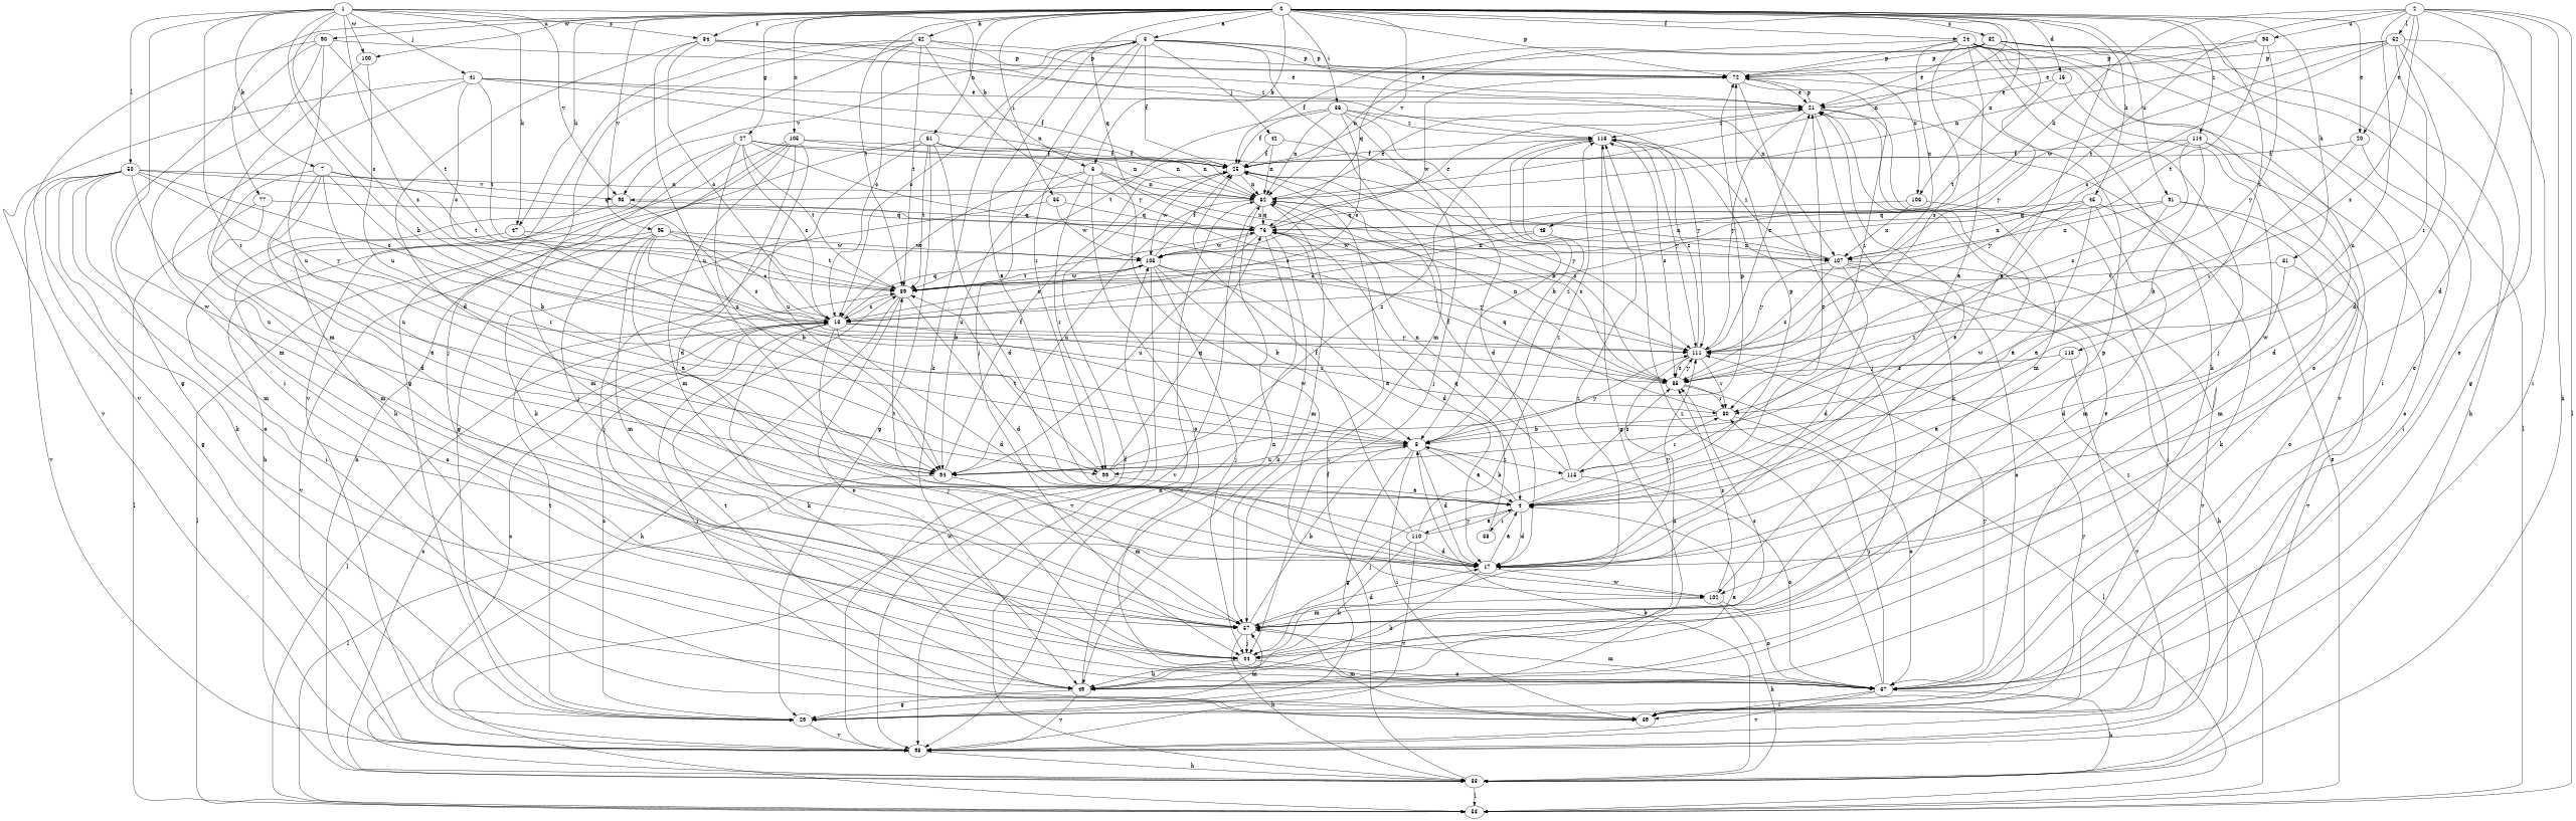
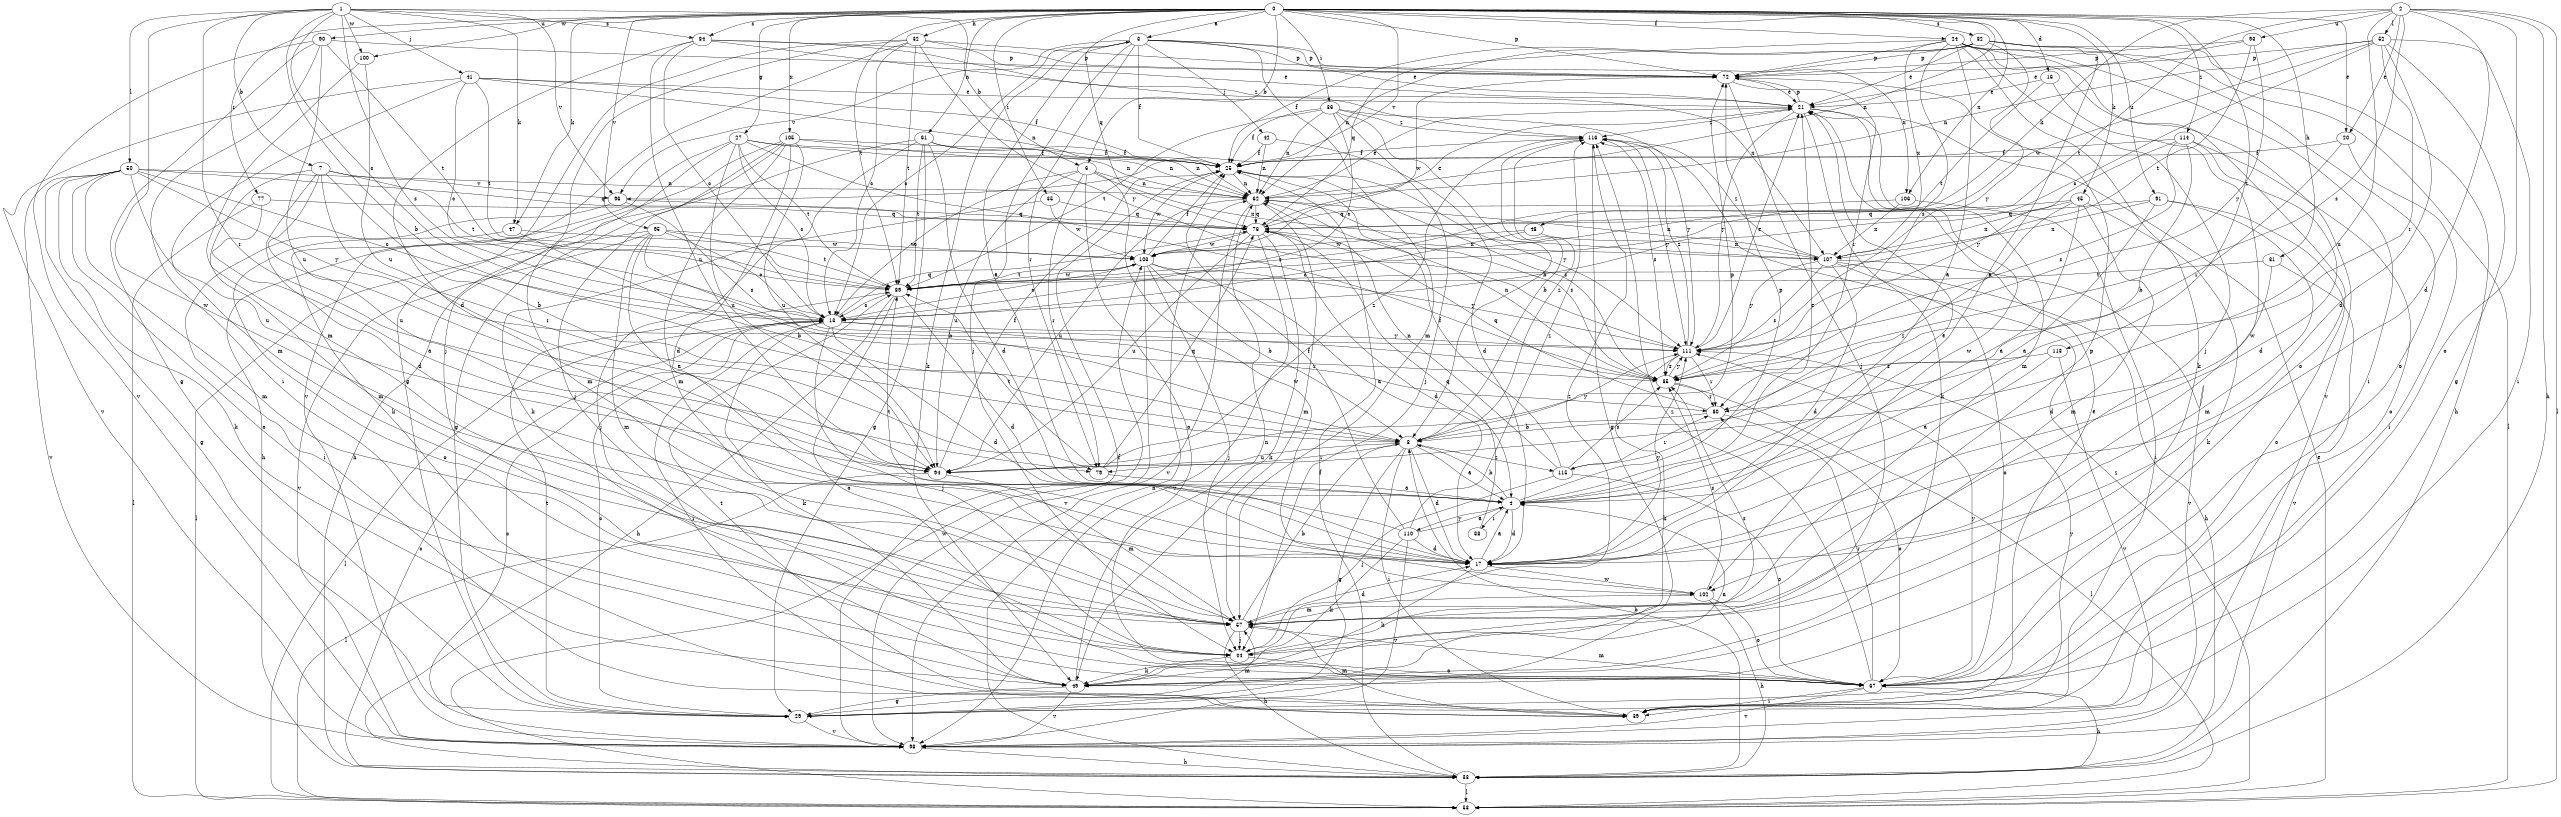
  strict digraph {
    0
    3
    6
    16
    20
    24
    27
    31
    32
    35
    36
    45
    47
    61
    62
    72
    76
    77
    82
    84
    89
    90
    91
    95
    96
    100
    105
    106
    113
    114
    13
-   79 [label=99]
+   79
    21
    25
    42
    44
    49
    57
    102
    67
    94
    107
    39
    80
    85
    53
    4
    98
    17
    29
    111
    103
    8
    116
    115
    33
    1
    7
    41
    50
    2
    48
    52
    93
    38
    110
    0 -> 3 [label=a]
    0 -> 6 [label=b]
    0 -> 16 [label=d]
    0 -> 20 [label=e]
    0 -> 24 [label=f]
    0 -> 27 [label=g]
    0 -> 31 [label=h]
    0 -> 32 [label=h]
    0 -> 35 [label=i]
    0 -> 36 [label=i]
    0 -> 45 [label=k]
    0 -> 47 [label=k]
    0 -> 61 [label=n]
    0 -> 62 [label=n]
    0 -> 72 [label=p]
    0 -> 76 [label=q]
    0 -> 77 [label=r]
    0 -> 82 [label=s]
    0 -> 84 [label=s]
    0 -> 89 [label=t]
    0 -> 90 [label=u]
    0 -> 91 [label=u]
    0 -> 95 [label=v]
    0 -> 96 [label=v]
    0 -> 100 [label=w]
    0 -> 105 [label=x]
    0 -> 106 [label=x]
    0 -> 113 [label=z]
    0 -> 114 [label=z]
    3 -> 72 [label=p]
    3 -> 96 [label=v]
    3 -> 106 [label=x]
    3 -> 13 [label=c]
    3 -> 79 [label=r]
    3 -> 21 [label=e]
    3 -> 25 [label=f]
    3 -> 42 [label=j]
    3 -> 44 [label=j]
    3 -> 49 [label=k]
    3 -> 57 [label=m]
    6 -> 62 [label=n]
    6 -> 13 [label=c]
    6 -> 79 [label=r]
    6 -> 102 [label=w]
    6 -> 67 [label=o]
    6 -> 94 [label=u]
    6 -> 107 [label=x]
    16 -> 89 [label=t]
    16 -> 21 [label=e]
    16 -> 102 [label=w]
    20 -> 25 [label=f]
    20 -> 39 [label=i]
    20 -> 80 [label=r]
    24 -> 72 [label=p]
    24 -> 76 [label=q]
    24 -> 44 [label=j]
    24 -> 49 [label=k]
    24 -> 67 [label=o]
    24 -> 107 [label=x]
    24 -> 39 [label=i]
    24 -> 85 [label=s]
    24 -> 53 [label=l]
    24 -> 4 [label=a]
    24 -> 98 [label=v]
    27 -> 62 [label=n]
    27 -> 89 [label=t]
    27 -> 13 [label=c]
    27 -> 25 [label=f]
    27 -> 49 [label=k]
    27 -> 57 [label=m]
    27 -> 94 [label=u]
    27 -> 85 [label=s]
    31 -> 89 [label=t]
    31 -> 98 [label=v]
    31 -> 17 [label=d]
    32 -> 72 [label=p]
    32 -> 89 [label=t]
    32 -> 13 [label=c]
    32 -> 21 [label=e]
    32 -> 44 [label=j]
    32 -> 98 [label=v]
    32 -> 29 [label=g]
    32 -> 111 [label=y]
    35 -> 76 [label=q]
    35 -> 44 [label=j]
    35 -> 103 [label=w]
    36 -> 62 [label=n]
    36 -> 89 [label=t]
    36 -> 13 [label=c]
    36 -> 25 [label=f]
    36 -> 44 [label=j]
    36 -> 111 [label=y]
    36 -> 8 [label=b]
    36 -> 116 [label=z]
    45 -> 76 [label=q]
    45 -> 49 [label=k]
    45 -> 57 [label=m]
    45 -> 107 [label=x]
    45 -> 4 [label=a]
    45 -> 115 [label=z]
    47 -> 67 [label=o]
    47 -> 103 [label=w]
    47 -> 8 [label=b]
    61 -> 62 [label=n]
    61 -> 89 [label=t]
    61 -> 25 [label=f]
    61 -> 49 [label=k]
    61 -> 17 [label=d]
    61 -> 29 [label=g]
    61 -> 33 [label=h]
    62 -> 76 [label=q]
    62 -> 21 [label=e]
    62 -> 57 [label=m]
    62 -> 94 [label=u]
    62 -> 85 [label=s]
    62 -> 98 [label=v]
    72 -> 21 [label=e]
    72 -> 44 [label=j]
    72 -> 80 [label=r]
    72 -> 103 [label=w]
    76 -> 21 [label=e]
    76 -> 49 [label=k]
    76 -> 94 [label=u]
    76 -> 107 [label=x]
    76 -> 98 [label=v]
    76 -> 17 [label=d]
    76 -> 103 [label=w]
    77 -> 76 [label=q]
    77 -> 53 [label=l]
    77 -> 4 [label=a]
    82 -> 62 [label=n]
    82 -> 72 [label=p]
    82 -> 21 [label=e]
    82 -> 25 [label=f]
    82 -> 67 [label=o]
    82 -> 4 [label=a]
    82 -> 111 [label=y]
    82 -> 33 [label=h]
    84 -> 72 [label=p]
    84 -> 13 [label=c]
    84 -> 94 [label=u]
    84 -> 107 [label=x]
    84 -> 17 [label=d]
    84 -> 116 [label=z]
    89 -> 13 [label=c]
    89 -> 67 [label=o]
    89 -> 17 [label=d]
    89 -> 103 [label=w]
    89 -> 33 [label=h]
    90 -> 72 [label=p]
    90 -> 89 [label=t]
    90 -> 94 [label=u]
    90 -> 39 [label=i]
    90 -> 98 [label=v]
    90 -> 29 [label=g]
    91 -> 76 [label=q]
    91 -> 57 [label=m]
    91 -> 67 [label=o]
    91 -> 107 [label=x]
    91 -> 4 [label=a]
    95 -> 89 [label=t]
    95 -> 13 [label=c]
    95 -> 57 [label=m]
    95 -> 53 [label=l]
    95 -> 4 [label=a]
    95 -> 98 [label=v]
    95 -> 103 [label=w]
    95 -> 8 [label=b]
    96 -> 76 [label=q]
    96 -> 39 [label=i]
    96 -> 85 [label=s]
    100 -> 57 [label=m]
    100 -> 94 [label=u]
    105 -> 62 [label=n]
    105 -> 25 [label=f]
    105 -> 44 [label=j]
    105 -> 57 [label=m]
    105 -> 94 [label=u]
    105 -> 17 [label=d]
    105 -> 29 [label=g]
    105 -> 33 [label=h]
    106 -> 76 [label=q]
    106 -> 107 [label=x]
    106 -> 39 [label=i]
    113 -> 85 [label=s]
    113 -> 4 [label=a]
    113 -> 98 [label=v]
    114 -> 25 [label=f]
    114 -> 67 [label=o]
    114 -> 85 [label=s]
    114 -> 17 [label=d]
    114 -> 111 [label=y]
    114 -> 8 [label=b]
    13 -> 76 [label=q]
    13 -> 44 [label=j]
    13 -> 49 [label=k]
    13 -> 39 [label=i]
    13 -> 80 [label=r]
    13 -> 53 [label=l]
    13 -> 17 [label=d]
    13 -> 111 [label=y]
    79 -> 76 [label=q]
    79 -> 89 [label=t]
    79 -> 4 [label=a]
    79 -> 116 [label=z]
    21 -> 72 [label=p]
    21 -> 49 [label=k]
    21 -> 57 [label=m]
    21 -> 102 [label=w]
    21 -> 111 [label=y]
    21 -> 116 [label=z]
    25 -> 62 [label=n]
    25 -> 85 [label=s]
    25 -> 111 [label=y]
    25 -> 103 [label=w]
    42 -> 62 [label=n]
    42 -> 25 [label=f]
    42 -> 17 [label=d]
    44 -> 49 [label=k]
    44 -> 67 [label=o]
    44 -> 85 [label=s]
    44 -> 116 [label=z]
    49 -> 62 [label=n]
    49 -> 4 [label=a]
    49 -> 98 [label=v]
    49 -> 29 [label=g]
    57 -> 72 [label=p]
    57 -> 44 [label=j]
    57 -> 17 [label=d]
    57 -> 8 [label=b]
    57 -> 33 [label=h]
    102 -> 57 [label=m]
    102 -> 67 [label=o]
    102 -> 85 [label=s]
    102 -> 33 [label=h]
    67 -> 57 [label=m]
    67 -> 39 [label=i]
    67 -> 80 [label=r]
    67 -> 98 [label=v]
    67 -> 111 [label=y]
    67 -> 116 [label=z]
    67 -> 33 [label=h]
    94 -> 72 [label=p]
    94 -> 25 [label=f]
    94 -> 57 [label=m]
    94 -> 53 [label=l]
    107 -> 62 [label=n]
    107 -> 67 [label=o]
    107 -> 85 [label=s]
    107 -> 98 [label=v]
    107 -> 17 [label=d]
    107 -> 111 [label=y]
    107 -> 116 [label=z]
    107 -> 33 [label=h]
    39 -> 89 [label=t]
    39 -> 57 [label=m]
    39 -> 111 [label=y]
    80 -> 76 [label=q]
    80 -> 67 [label=o]
    80 -> 8 [label=b]
    85 -> 62 [label=n]
    85 -> 80 [label=r]
    85 -> 53 [label=l]
    85 -> 111 [label=y]
    53 -> 21 [label=e]
    53 -> 103 [label=w]
    53 -> 116 [label=z]
    4 -> 3 [label=a]
    4 -> 72 [label=p]
    4 -> 21 [label=e]
    4 -> 17 [label=d]
    4 -> 8 [label=b]
    4 -> 38 [label=i]
    4 -> 110 [label=y]
    98 -> 13 [label=c]
    98 -> 25 [label=f]
    98 -> 33 [label=h]
    17 -> 21 [label=e]
    17 -> 49 [label=k]
    17 -> 102 [label=w]
    17 -> 4 [label=a]
    17 -> 111 [label=y]
    29 -> 89 [label=t]
    29 -> 13 [label=c]
    29 -> 21 [label=e]
    29 -> 57 [label=m]
    29 -> 98 [label=v]
    111 -> 21 [label=e]
    111 -> 49 [label=k]
    111 -> 80 [label=r]
    111 -> 85 [label=s]
    111 -> 116 [label=z]
    103 -> 89 [label=t]
    103 -> 13 [label=c]
    103 -> 25 [label=f]
    103 -> 44 [label=j]
    103 -> 4 [label=a]
    103 -> 98 [label=v]
    103 -> 111 [label=y]
    103 -> 8 [label=b]
    8 -> 79 [label=r]
    8 -> 94 [label=u]
    8 -> 39 [label=i]
    8 -> 4 [label=a]
    8 -> 17 [label=d]
    8 -> 29 [label=g]
    8 -> 111 [label=y]
    8 -> 116 [label=z]
    8 -> 115 [label=z]
    116 -> 25 [label=f]
    116 -> 85 [label=s]
    116 -> 29 [label=g]
    116 -> 111 [label=y]
    116 -> 8 [label=b]
    115 -> 62 [label=n]
    115 -> 25 [label=f]
    115 -> 44 [label=j]
    115 -> 67 [label=o]
    115 -> 80 [label=r]
    115 -> 85 [label=s]
    33 -> 62 [label=n]
    33 -> 13 [label=c]
    33 -> 25 [label=f]
    33 -> 53 [label=l]
    33 -> 8 [label=b]
    1 -> 6 [label=b]
    1 -> 47 [label=k]
    1 -> 84 [label=s]
    1 -> 96 [label=v]
    1 -> 100 [label=w]
    1 -> 13 [label=c]
    1 -> 79 [label=r]
    1 -> 102 [label=w]
    1 -> 85 [label=s]
    1 -> 8 [label=b]
    1 -> 7 [label=b]
    1 -> 41 [label=j]
    1 -> 50 [label=l]
    7 -> 89 [label=t]
    7 -> 96 [label=v]
    7 -> 79 [label=r]
    7 -> 57 [label=m]
    7 -> 94 [label=u]
    7 -> 17 [label=d]
    7 -> 8 [label=b]
    41 -> 62 [label=n]
    41 -> 89 [label=t]
    41 -> 13 [label=c]
    41 -> 21 [label=e]
    41 -> 25 [label=f]
    41 -> 57 [label=m]
    41 -> 98 [label=v]
    50 -> 62 [label=n]
    50 -> 76 [label=q]
    50 -> 13 [label=c]
    50 -> 49 [label=k]
    50 -> 57 [label=m]
    50 -> 67 [label=o]
    50 -> 94 [label=u]
    50 -> 98 [label=v]
    50 -> 29 [label=g]
    50 -> 111 [label=y]
    2 -> 20 [label=e]
    2 -> 89 [label=t]
    2 -> 67 [label=o]
    2 -> 94 [label=u]
    2 -> 85 [label=s]
    2 -> 53 [label=l]
    2 -> 17 [label=d]
    2 -> 33 [label=h]
    2 -> 48 [label=k]
    2 -> 52 [label=l]
    2 -> 93 [label=u]
    48 -> 13 [label=c]
    48 -> 107 [label=x]
    48 -> 103 [label=w]
    52 -> 62 [label=n]
    52 -> 72 [label=p]
    52 -> 13 [label=c]
    52 -> 39 [label=i]
    52 -> 80 [label=r]
    52 -> 17 [label=d]
    52 -> 29 [label=g]
    52 -> 103 [label=w]
    93 -> 72 [label=p]
    93 -> 89 [label=t]
    93 -> 21 [label=e]
    93 -> 111 [label=y]
    38 -> 76 [label=q]
    110 -> 89 [label=t]
    110 -> 25 [label=f]
    110 -> 49 [label=k]
    110 -> 4 [label=a]
    110 -> 98 [label=v]
    110 -> 17 [label=d]
    110 -> 116 [label=z]
  }
